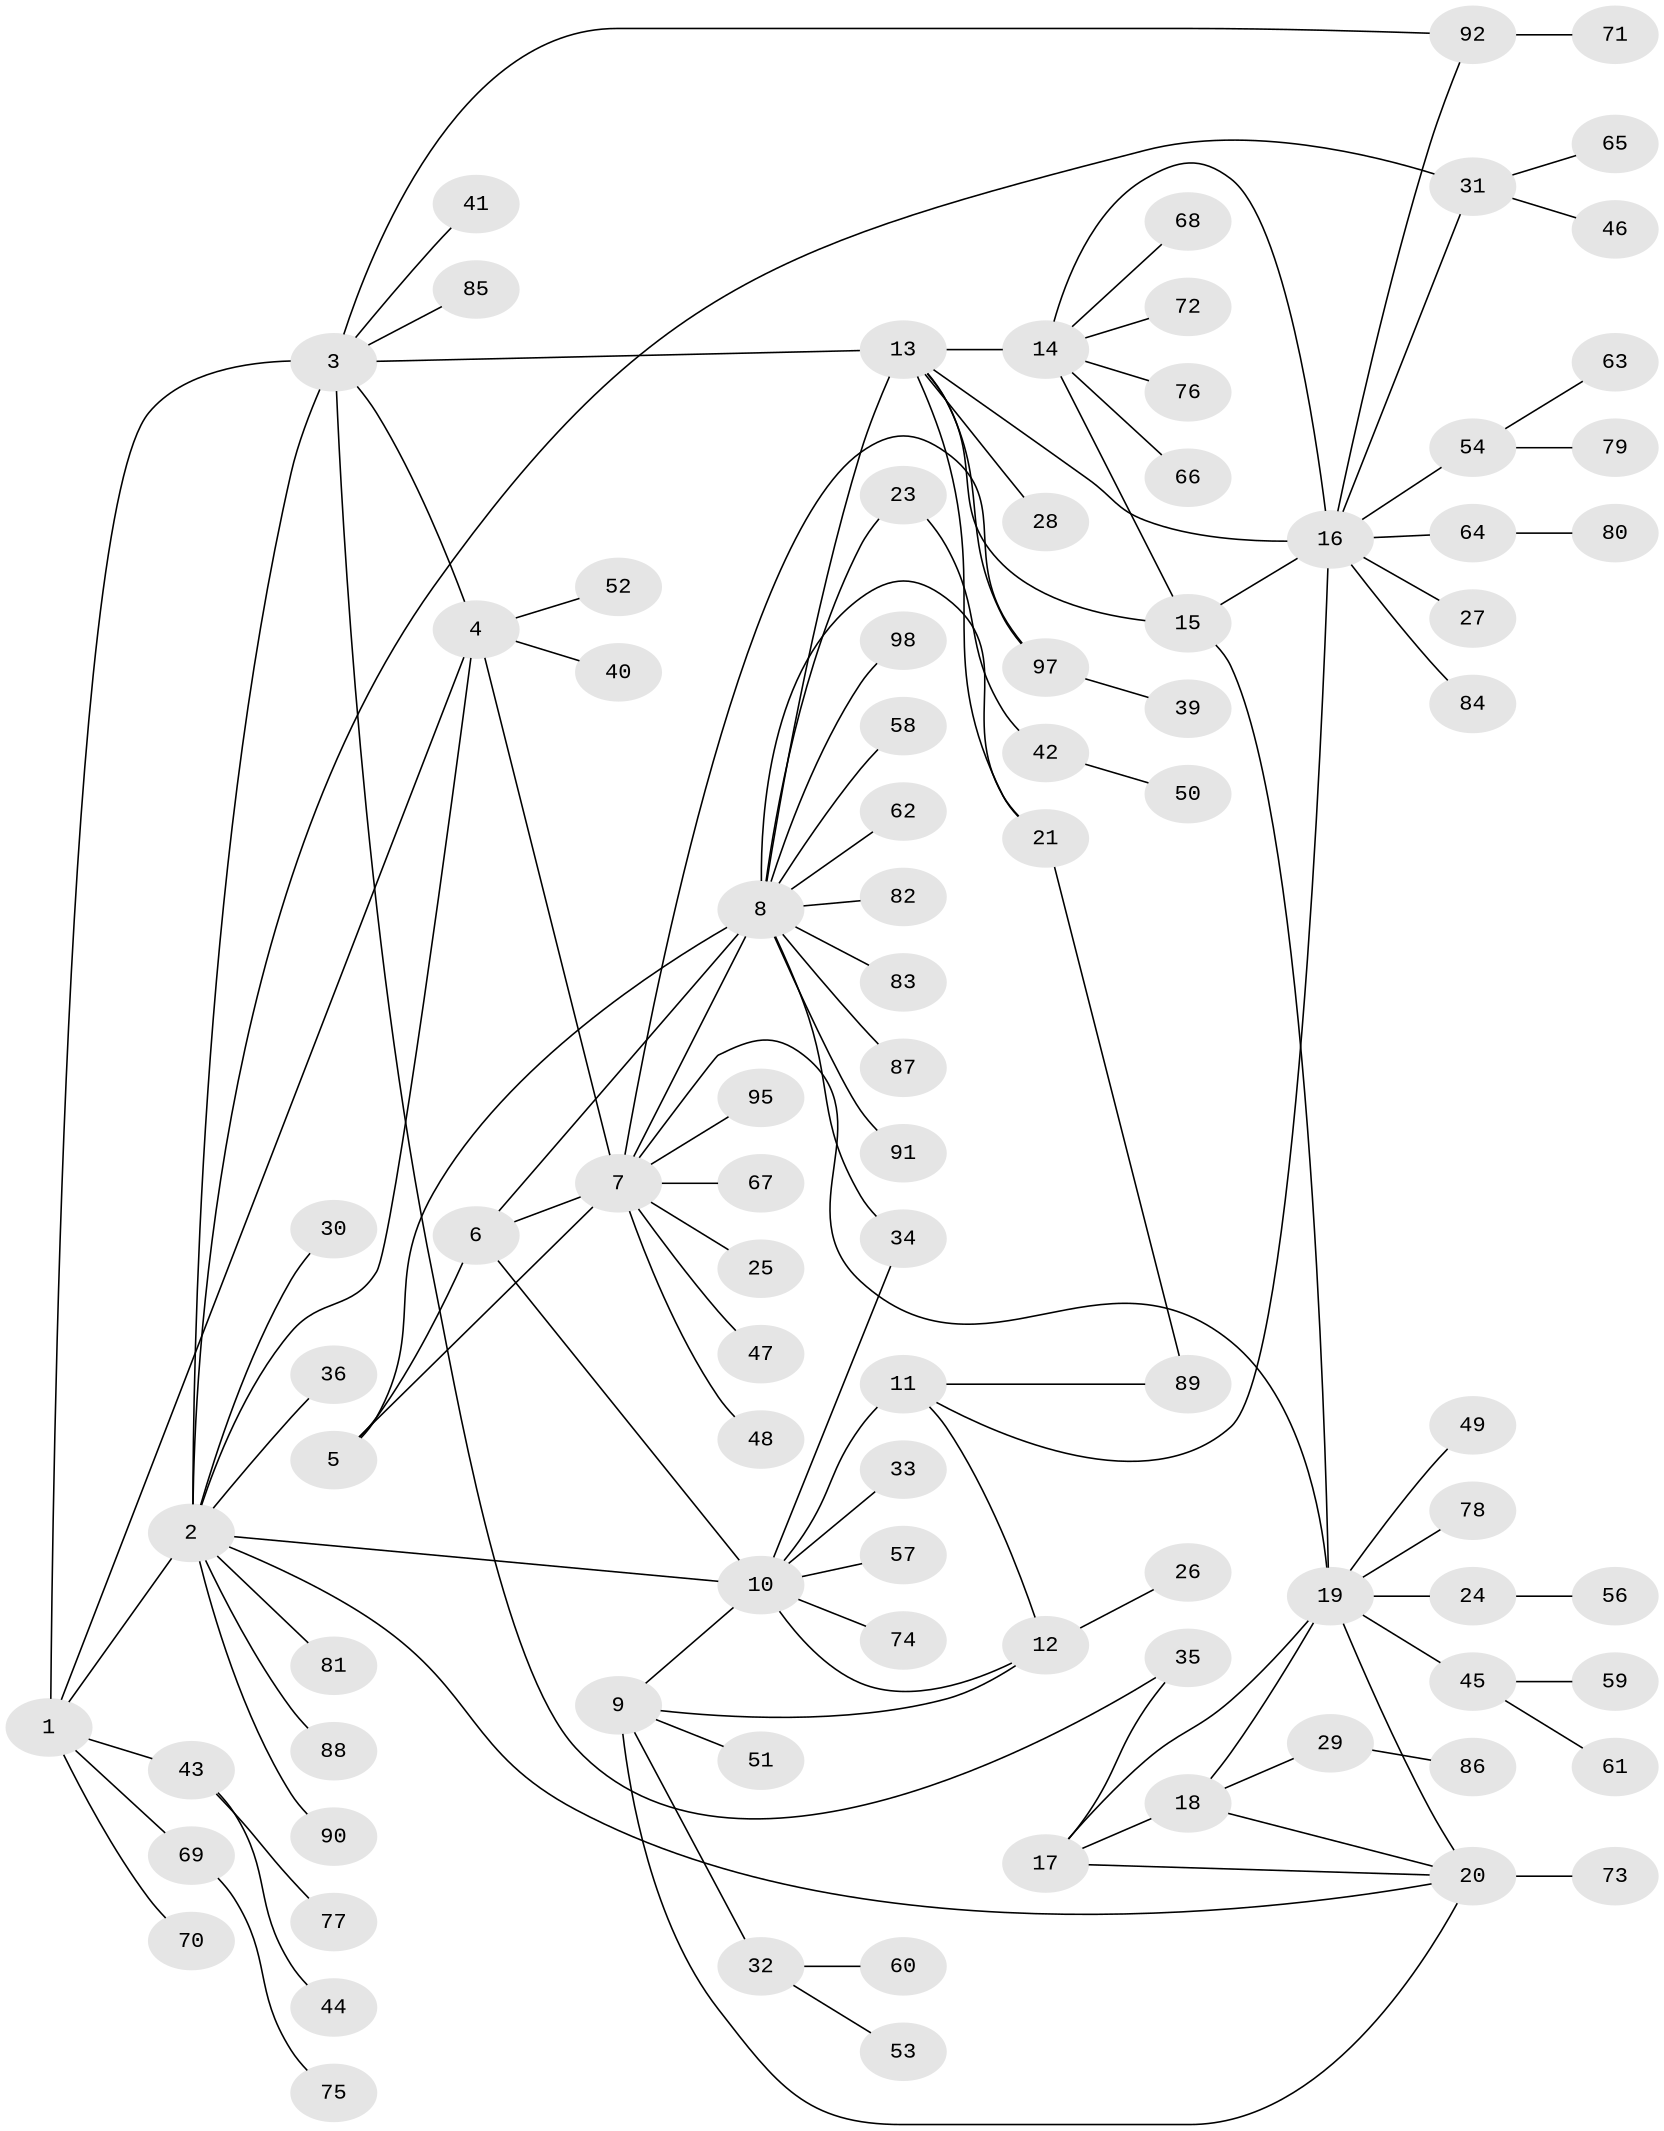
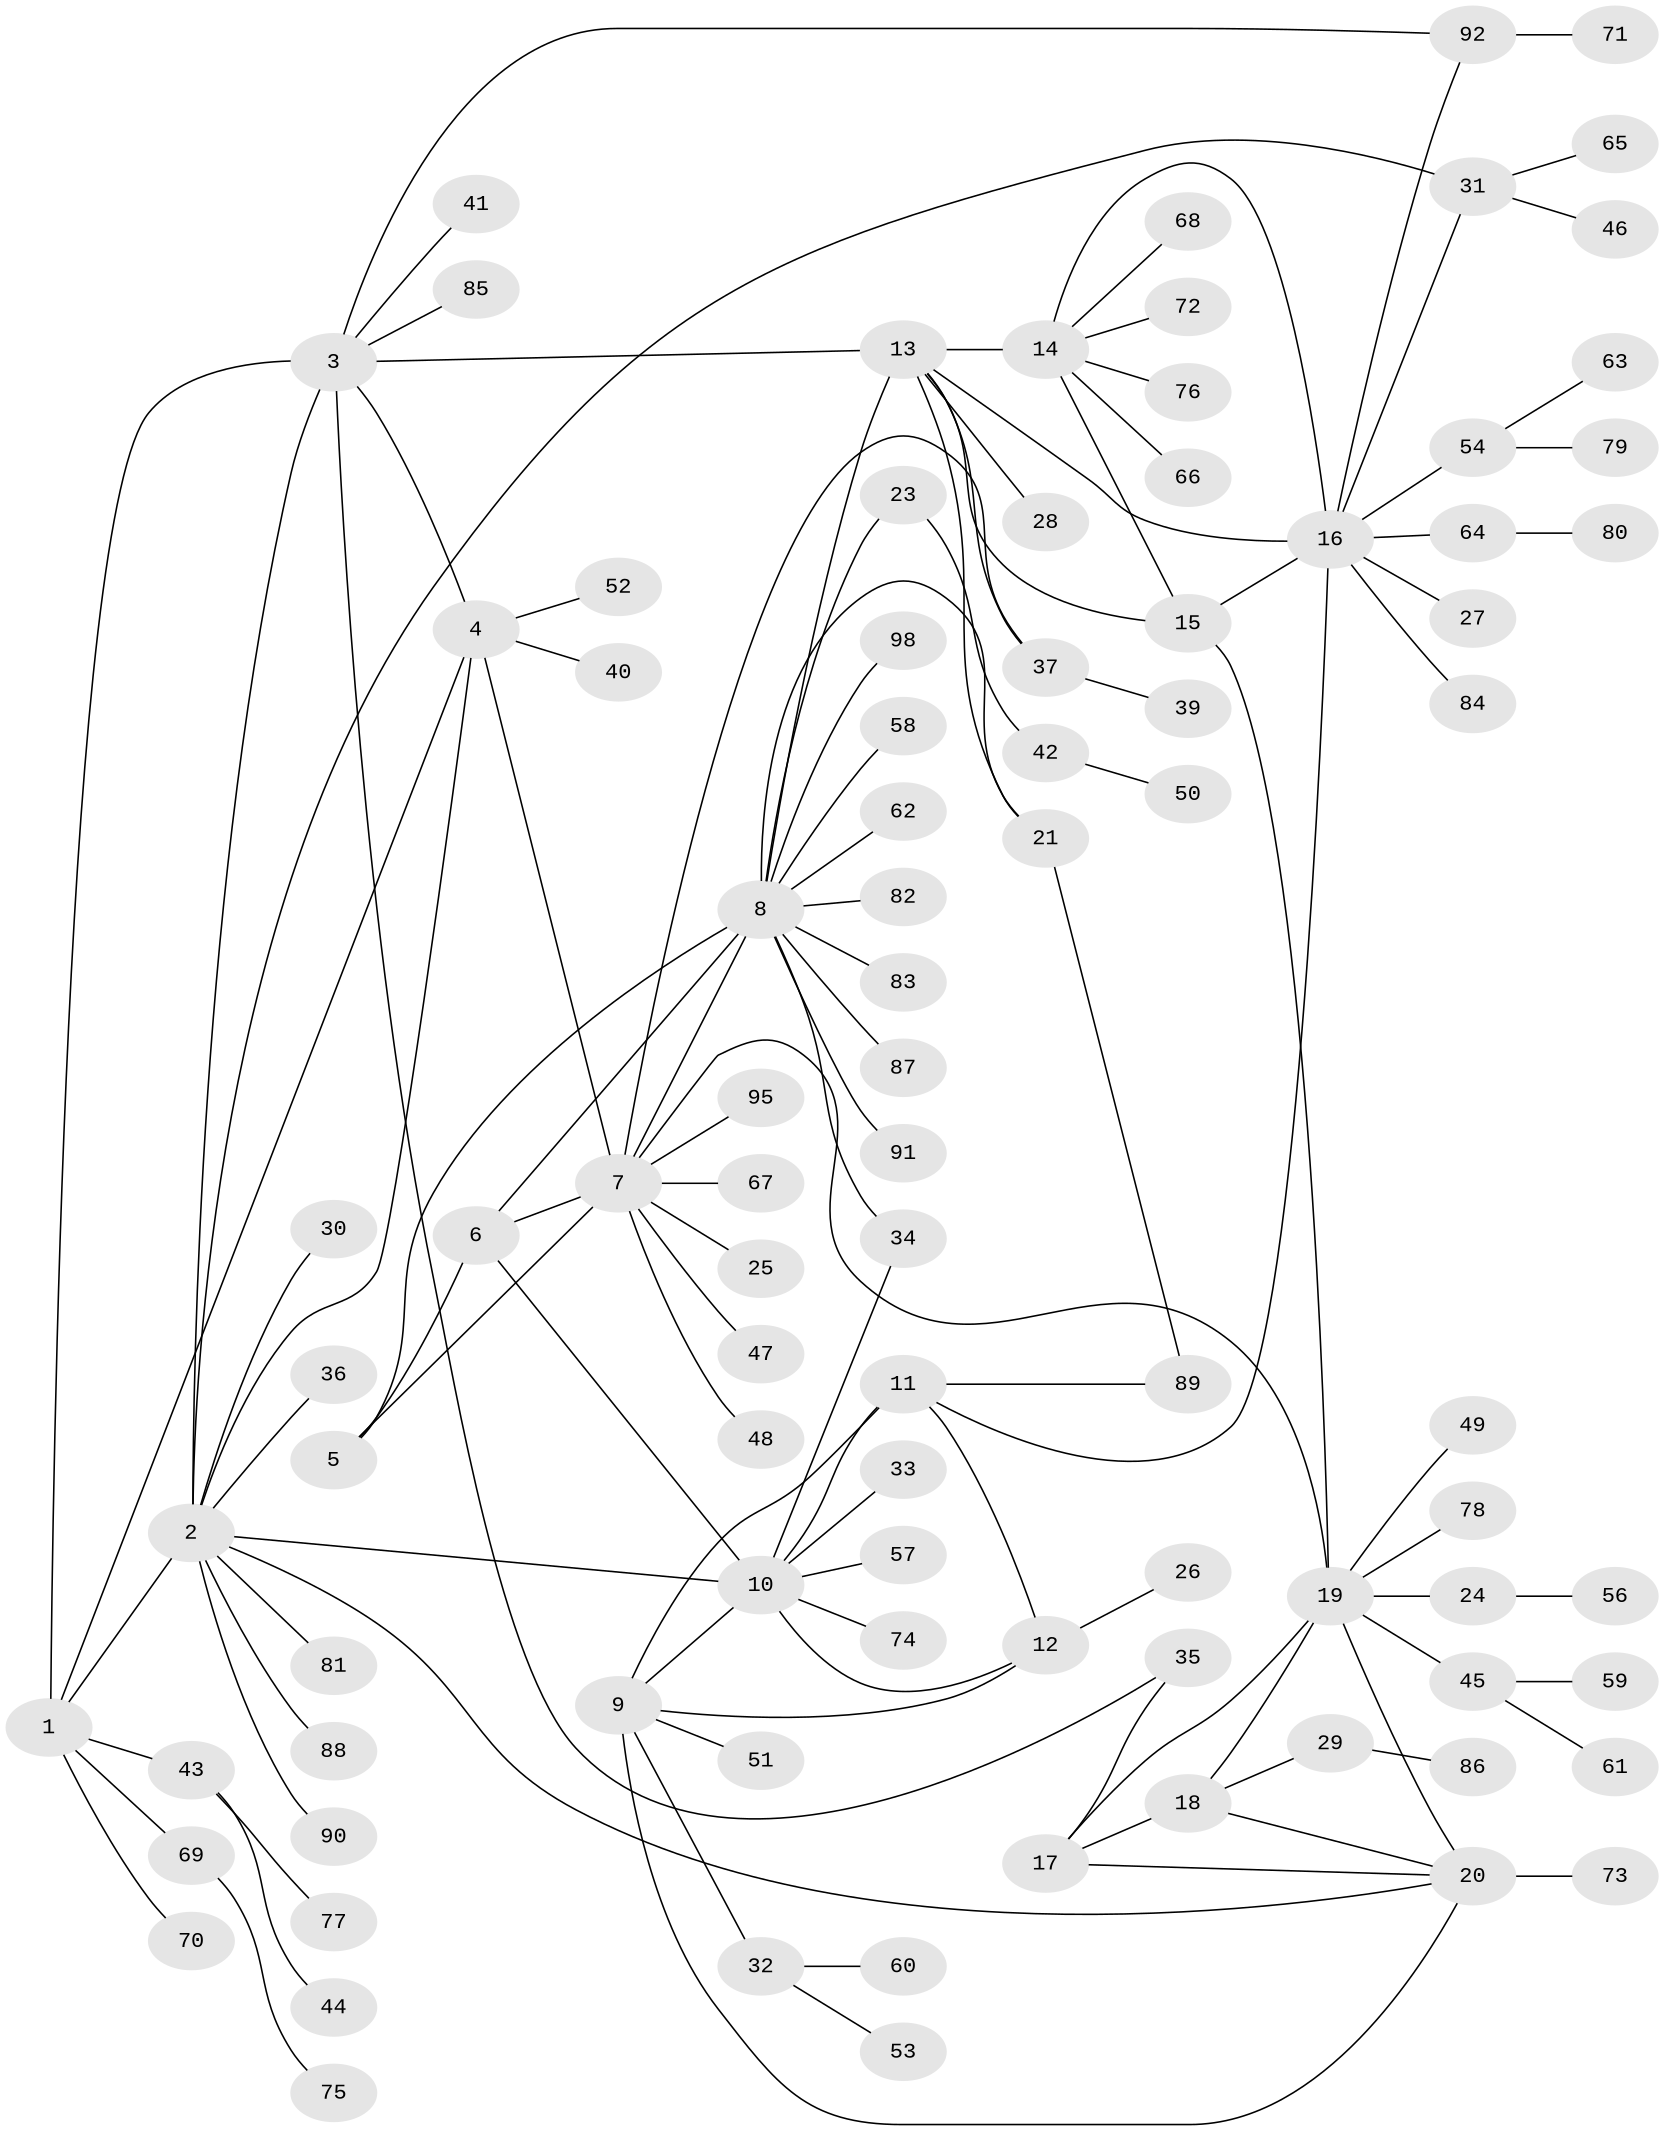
  graph {
    fontname="Liberation Mono"
    rankdir=LR
    node [color=gray90 fontname="Liberation Mono" style=filled]
    edge [fontname="Liberation Mono"]
    1
    2
    3
    4
    43
    69
    70
    10
    20
    30
    31
    36
    81
    88
    90
    13
    n17 [label=92]
    35
    41
    85
    7
    40
    52
    44
    77
    75
    34
    11
    12
    33
    57
    74
    73
    46
    65
-   37 [label=97]
+   37
    21
    16
    14
    15
    28
    71
    8
    19
    25
    47
    48
    n48 [label=95]
    67
    5
    6
    23
    n53 [label=98]
    58
    62
    82
    83
    87
    91
    24
    45
    49
    78
    39
    89
    42
    9
    32
    51
    26
    53
    60
    27
    54
    64
    84
    66
    68
    72
    76
    63
    79
    80
    17
    18
    29
    86
    56
    59
    61
    50
    1 -- 2
    1 -- 3
    1 -- 4
    1 -- 43
    1 -- 69
    1 -- 70
    2 -- 3
    2 -- 4
    2 -- 10
    2 -- 20
    2 -- 30
    2 -- 31
    2 -- 36
    2 -- 81
    2 -- 88
    2 -- 90
    3 -- 4
    3 -- 13
    3 -- n17
    3 -- 35
    3 -- 41
    3 -- 85
    4 -- 7
    4 -- 40
    4 -- 52
    43 -- 44
    43 -- 77
    69 -- 75
    10 -- 34
    10 -- 11
    10 -- 12
    10 -- 33
    10 -- 57
    10 -- 74
    20 -- 73
    31 -- 46
    31 -- 65
    13 -- 37
    13 -- 21
    13 -- 16
    13 -- 14
    13 -- 15
    13 -- 28
    n17 -- 71
    7 -- 37
    7 -- 8
    7 -- 19
    7 -- 25
    7 -- 47
    7 -- 48
    7 -- n48
    7 -- 67
    11 -- 12
    11 -- 16
    11 -- 89
    12 -- 26
    37 -- 39
    21 -- 89
    16 -- 31
    16 -- n17
    16 -- 27
    16 -- 54
    16 -- 64
    16 -- 84
    14 -- 16
    14 -- 15
    14 -- 66
    14 -- 68
    14 -- 72
    14 -- 76
    15 -- 16
    15 -- 19
    8 -- 13
    8 -- 34
    8 -- 21
    8 -- 23
    8 -- n53
    8 -- 58
    8 -- 62
    8 -- 82
    8 -- 83
    8 -- 87
    8 -- 91
    19 -- 20
    19 -- 24
    19 -- 45
    19 -- 49
    19 -- 78
    5 -- 7
    5 -- 8
    5 -- 6
    6 -- 10
    6 -- 7
    6 -- 8
    23 -- 42
    24 -- 56
    45 -- 59
    45 -- 61
    42 -- 50
    9 -- 10
    9 -- 20
+   9 -- 11
    9 -- 12
    9 -- 32
    9 -- 51
    32 -- 53
    32 -- 60
    54 -- 63
    54 -- 79
    64 -- 80
    17 -- 20
    17 -- 35
    17 -- 19
    17 -- 18
    18 -- 20
    18 -- 19
    18 -- 29
    29 -- 86
  }
